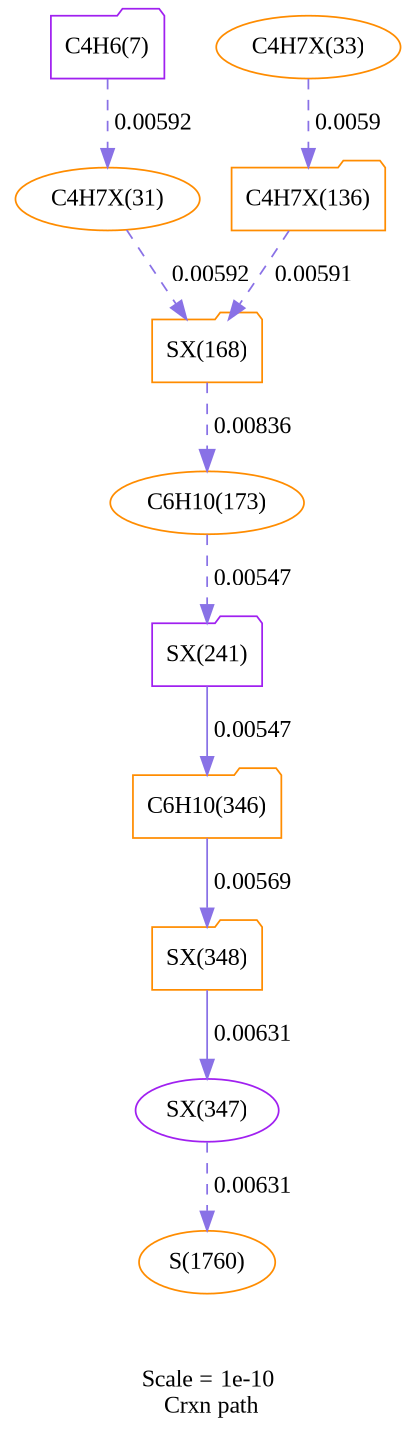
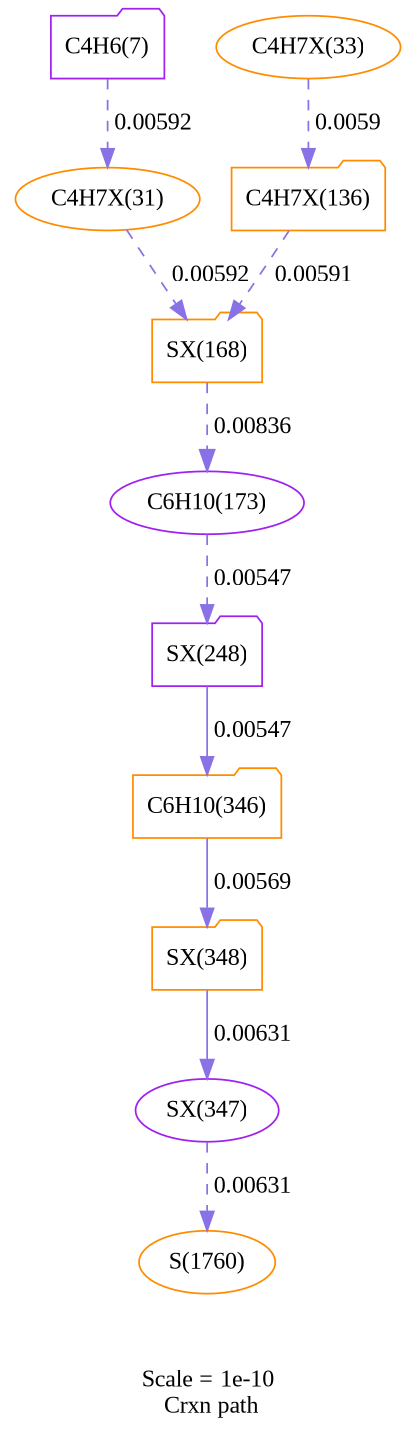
  digraph {
    fontname="Liberation Serif"
    label="Scale = 1e-10\l Crxn path"
    node [color=darkorange fontname="Liberation Serif" shape=folder]
    edge [arrowsize=1.06 color="0.7, 0.506, 0.9" fontname="Liberation Serif" style=dashed]
    n1 [color=purple label="C4H6(7)"]
    n2 [label="C4H7X(31)" shape=ellipse]
    n3 [label="SX(168)"]
    n4 [label="C4H7X(33)" shape=ellipse]
    n5 [label="C4H7X(136)"]
-   n6 [label="C6H10(173)" shape=ellipse]
-   n7 [color=purple label="SX(241)"]
+   n6 [color=purple label="C6H10(173)" shape=ellipse]
+   n7 [color=purple label="SX(248)"]
    n8 [label="C6H10(346)"]
    n9 [label="SX(348)"]
    n10 [color=purple label="SX(347)" shape=ellipse]
    n11 [label="S(1760)" shape=ellipse]
    n1 -> n2 [label=" 0.00592"]
    n2 -> n3 [label=" 0.00592"]
    n3 -> n6 [arrowsize=1.22 color="0.7, 0.509, 0.9" label=" 0.00836"]
    n4 -> n5 [label=" 0.0059"]
    n5 -> n3 [label=" 0.00591"]
    n6 -> n7 [arrowsize=1.03 color="0.7, 0.505, 0.9" label=" 0.00547"]
    n7 -> n8 [arrowsize=1.03 color="0.7, 0.505, 0.9" label=" 0.00547" style=solid]
    n8 -> n9 [arrowsize=1.05 label=" 0.00569" style=solid]
    n9 -> n10 [arrowsize=1.09 label=" 0.00631" style=solid]
    n10 -> n11 [arrowsize=1.09 label=" 0.00631"]
  }
